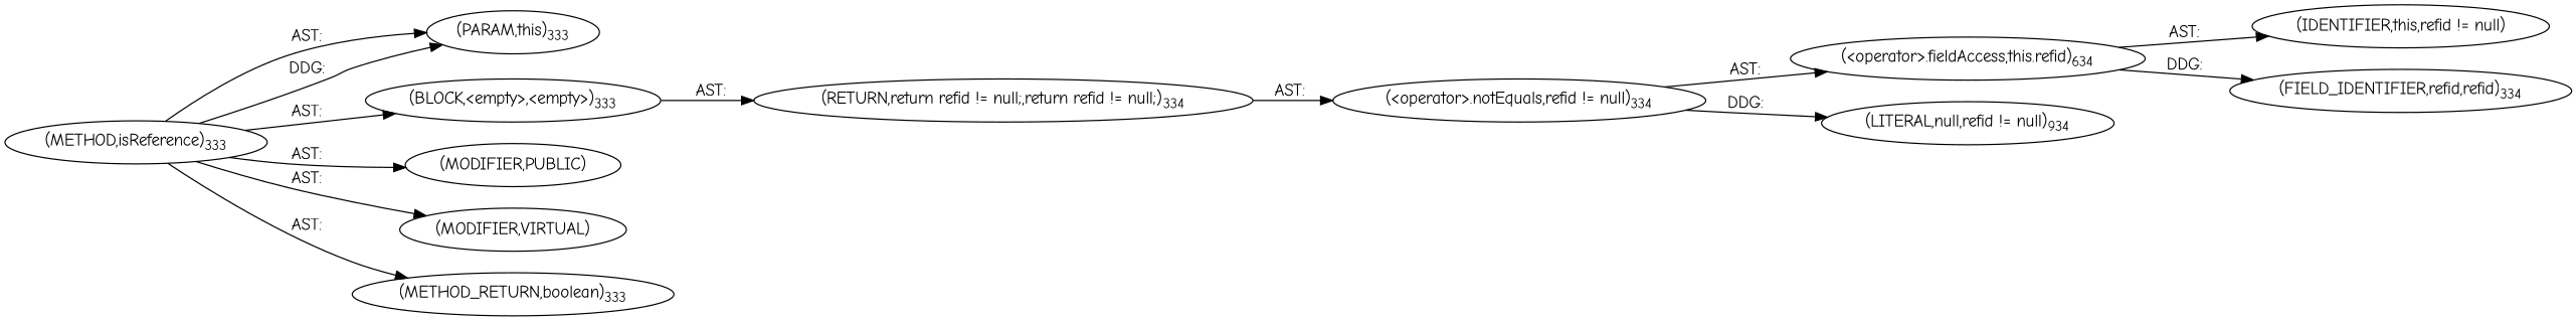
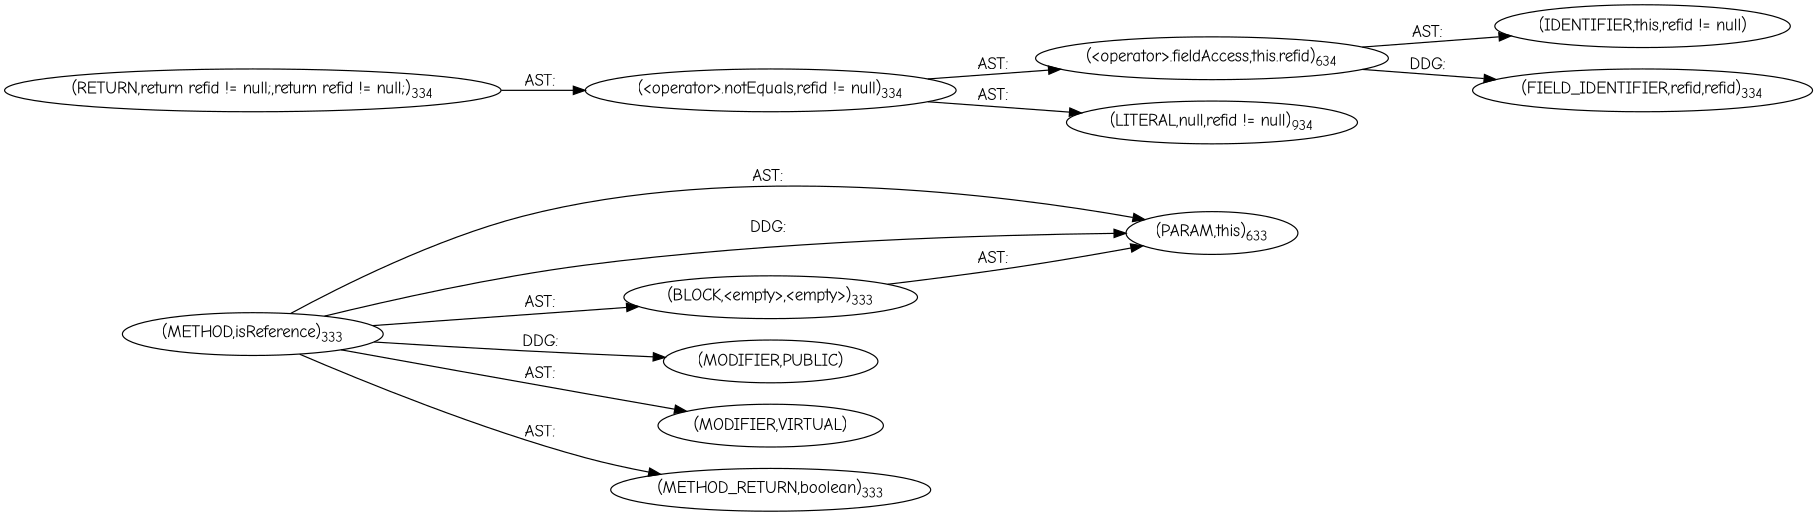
  digraph {
    fontname="Comic Neue"
    rankdir=LR
    node [fontname="Comic Neue"]
    edge [fontname="Comic Neue"]
    n1 [label=<(METHOD,isReference)<SUB>333</SUB>>]
-   n2 [label=<(PARAM,this)<SUB>333</SUB>>]
+   n2 [label=<(PARAM,this)<SUB>633</SUB>>]
    n3 [label=<(BLOCK,&lt;empty&gt;,&lt;empty&gt;)<SUB>333</SUB>>]
    n4 [label=<(MODIFIER,PUBLIC)>]
    n5 [label=<(MODIFIER,VIRTUAL)>]
    n6 [label=<(METHOD_RETURN,boolean)<SUB>333</SUB>>]
    n7 [label=<(RETURN,return refid != null;,return refid != null;)<SUB>334</SUB>>]
    n8 [label=<(&lt;operator&gt;.notEquals,refid != null)<SUB>334</SUB>>]
    n9 [label=<(&lt;operator&gt;.fieldAccess,this.refid)<SUB>634</SUB>>]
    n10 [label=<(LITERAL,null,refid != null)<SUB>934</SUB>>]
    n11 [label=<(IDENTIFIER,this,refid != null)>]
    n12 [label=<(FIELD_IDENTIFIER,refid,refid)<SUB>334</SUB>>]
    n1 -> n2 [label="AST: "]
    n1 -> n2 [label="DDG: "]
    n1 -> n3 [label="AST: "]
-   n1 -> n4 [label="AST: "]
+   n1 -> n4 [label="DDG: "]
    n1 -> n5 [label="AST: "]
    n1 -> n6 [label="AST: "]
-   n3 -> n7 [label="AST: "]
+   n3 -> n2 [label="AST: "]
    n7 -> n8 [label="AST: "]
    n8 -> n9 [label="AST: "]
-   n8 -> n10 [label="DDG: "]
+   n8 -> n10 [label="AST: "]
    n9 -> n11 [label="AST: "]
    n9 -> n12 [label="DDG: "]
  }
